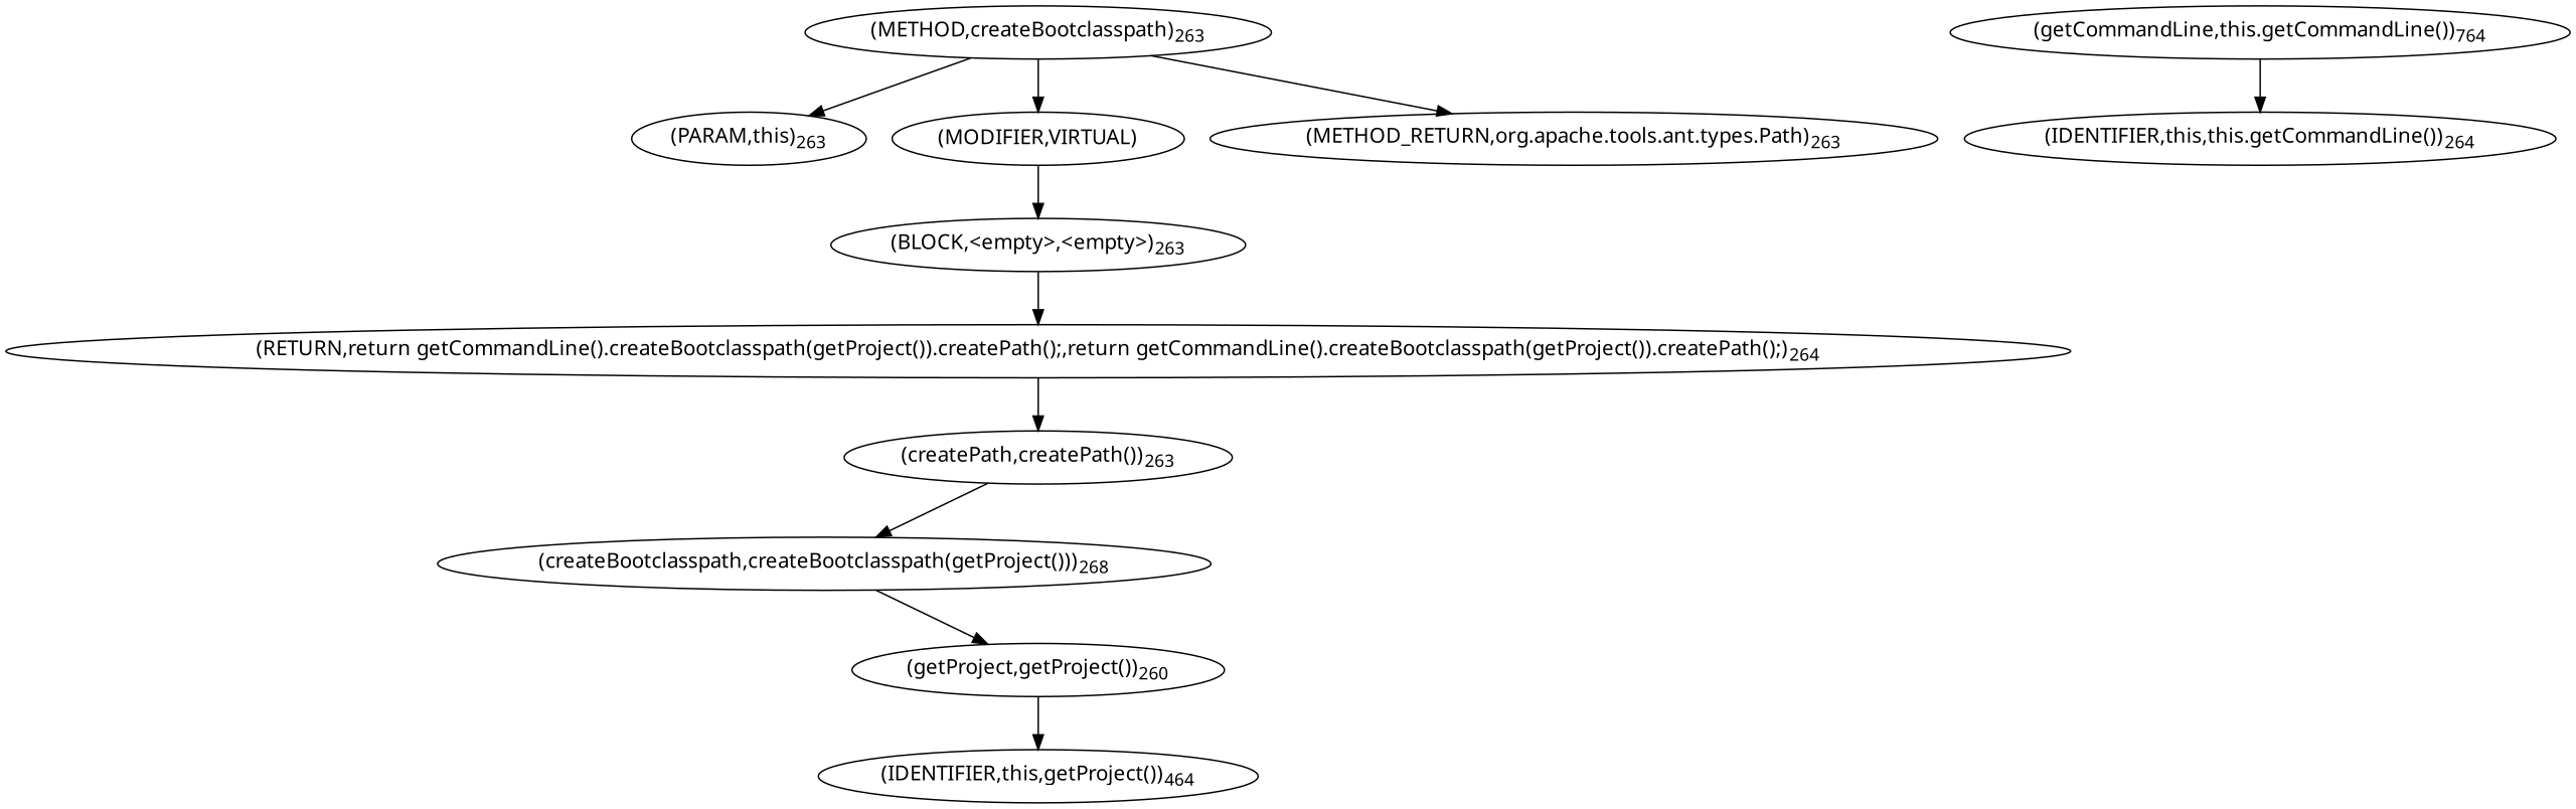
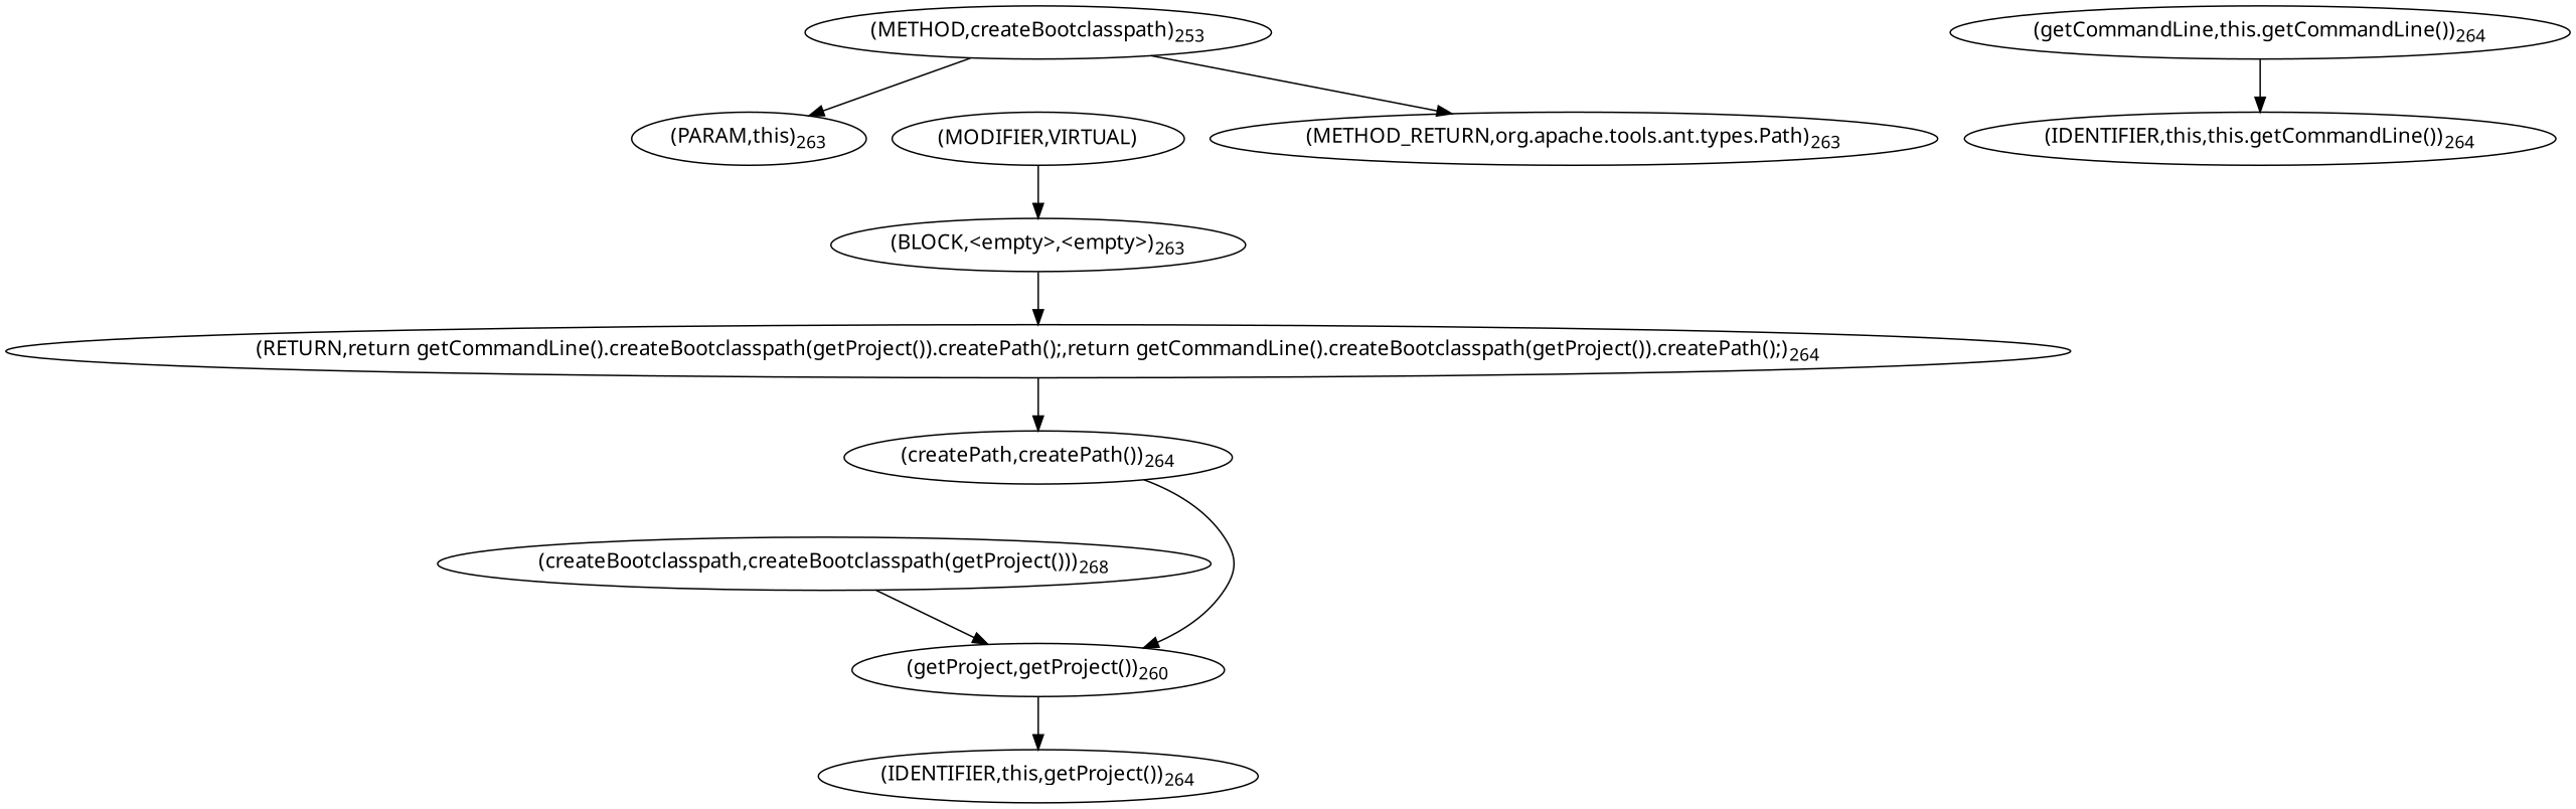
  digraph {
    fontname="Noto Sans"
    node [fontname="Noto Sans"]
    edge [fontname="Noto Sans"]
-   n1 [label=<(METHOD,createBootclasspath)<SUB>263</SUB>>]
+   n1 [label=<(METHOD,createBootclasspath)<SUB>253</SUB>>]
    n2 [label=<(PARAM,this)<SUB>263</SUB>>]
    n3 [label=<(MODIFIER,VIRTUAL)>]
    n4 [label=<(METHOD_RETURN,org.apache.tools.ant.types.Path)<SUB>263</SUB>>]
    n5 [label=<(BLOCK,&lt;empty&gt;,&lt;empty&gt;)<SUB>263</SUB>>]
    n6 [label=<(RETURN,return getCommandLine().createBootclasspath(getProject()).createPath();,return getCommandLine().createBootclasspath(getProject()).createPath();)<SUB>264</SUB>>]
-   n7 [label=<(createPath,createPath())<SUB>263</SUB>>]
+   n7 [label=<(createPath,createPath())<SUB>264</SUB>>]
    n8 [label=<(createBootclasspath,createBootclasspath(getProject()))<SUB>268</SUB>>]
    n9 [label=<(getProject,getProject())<SUB>260</SUB>>]
-   n10 [label=<(getCommandLine,this.getCommandLine())<SUB>764</SUB>>]
+   n10 [label=<(getCommandLine,this.getCommandLine())<SUB>264</SUB>>]
    n11 [label=<(IDENTIFIER,this,this.getCommandLine())<SUB>264</SUB>>]
-   n12 [label=<(IDENTIFIER,this,getProject())<SUB>464</SUB>>]
+   n12 [label=<(IDENTIFIER,this,getProject())<SUB>264</SUB>>]
    n1 -> n2
-   n1 -> n3
    n1 -> n4
    n3 -> n5
    n5 -> n6
    n6 -> n7
-   n7 -> n8
+   n7 -> n9
    n8 -> n9
    n9 -> n12
    n10 -> n11
  }
